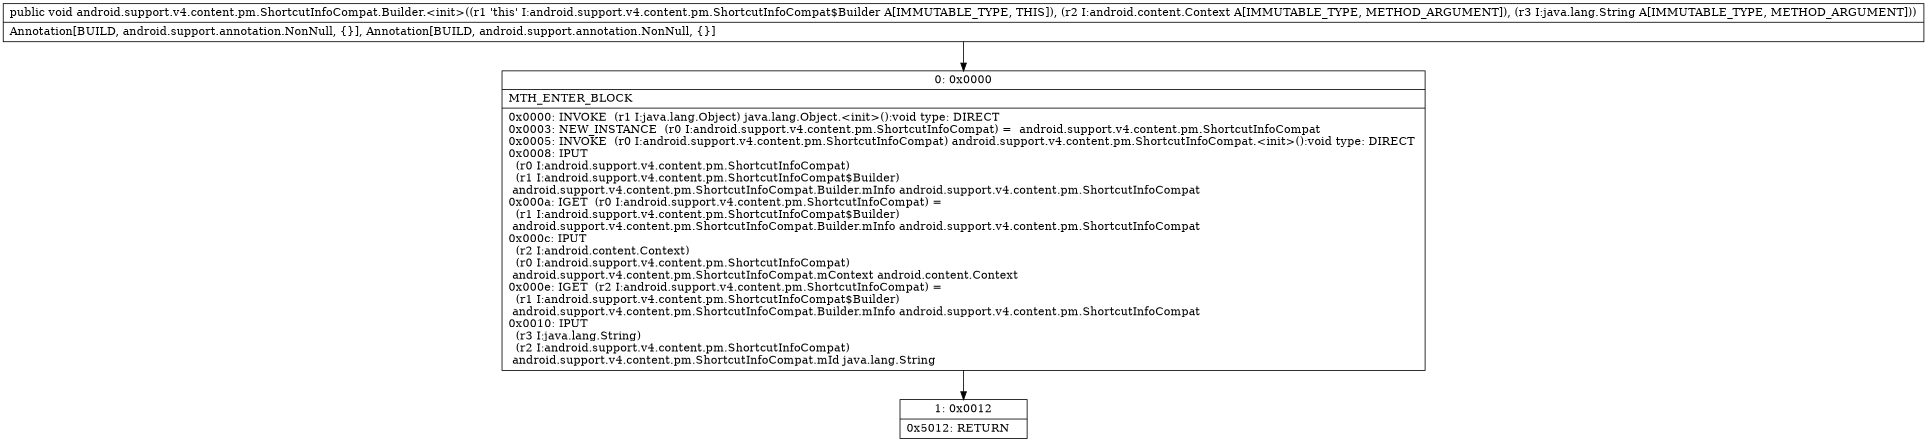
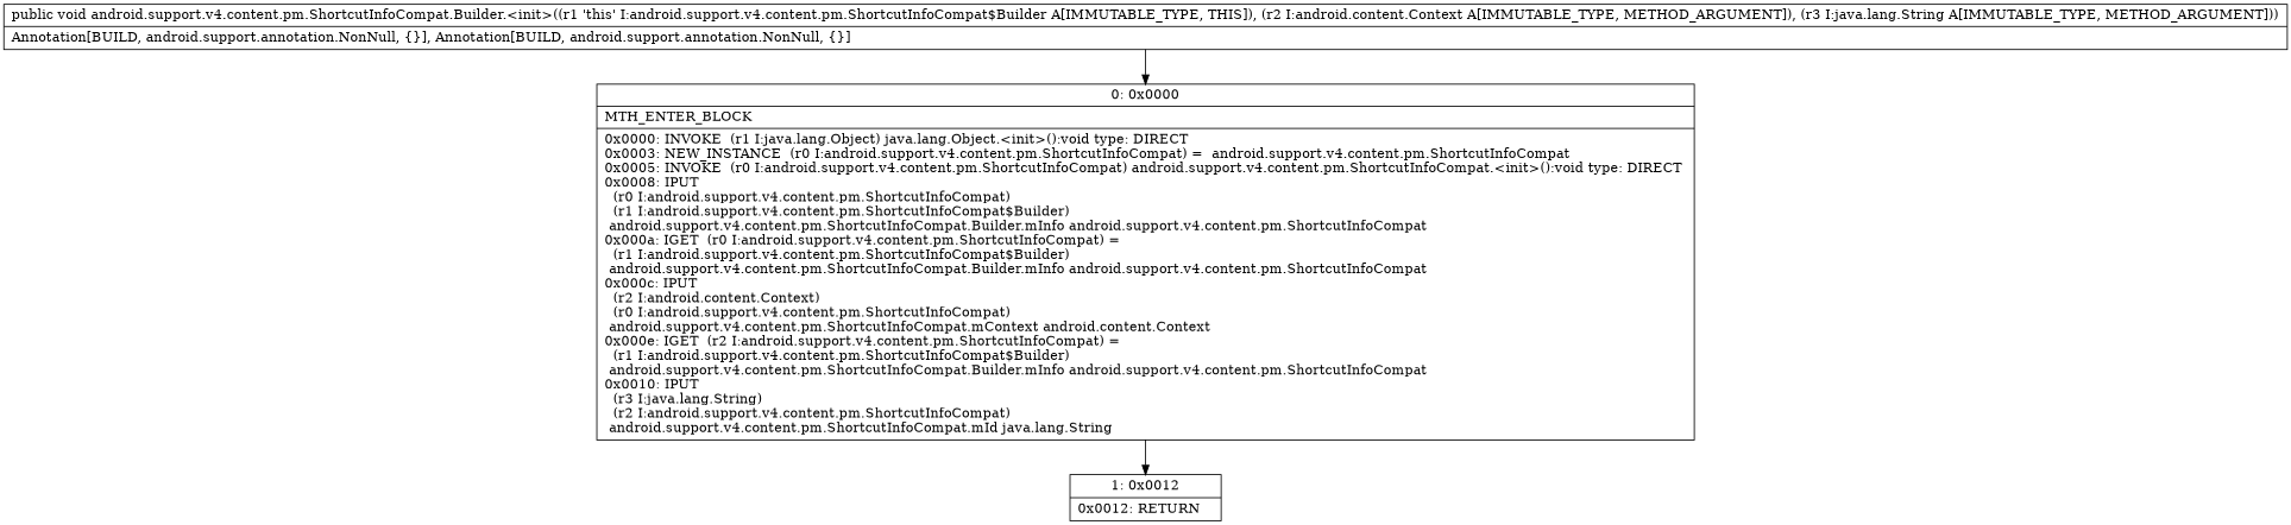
  digraph {
    node [shape=record]
    n1 [label="{0\:\ 0x0000|MTH_ENTER_BLOCK\l|0x0000: INVOKE  (r1 I:java.lang.Object) java.lang.Object.\<init\>():void type: DIRECT \l0x0003: NEW_INSTANCE  (r0 I:android.support.v4.content.pm.ShortcutInfoCompat) =  android.support.v4.content.pm.ShortcutInfoCompat \l0x0005: INVOKE  (r0 I:android.support.v4.content.pm.ShortcutInfoCompat) android.support.v4.content.pm.ShortcutInfoCompat.\<init\>():void type: DIRECT \l0x0008: IPUT  \l  (r0 I:android.support.v4.content.pm.ShortcutInfoCompat)\l  (r1 I:android.support.v4.content.pm.ShortcutInfoCompat$Builder)\l android.support.v4.content.pm.ShortcutInfoCompat.Builder.mInfo android.support.v4.content.pm.ShortcutInfoCompat \l0x000a: IGET  (r0 I:android.support.v4.content.pm.ShortcutInfoCompat) = \l  (r1 I:android.support.v4.content.pm.ShortcutInfoCompat$Builder)\l android.support.v4.content.pm.ShortcutInfoCompat.Builder.mInfo android.support.v4.content.pm.ShortcutInfoCompat \l0x000c: IPUT  \l  (r2 I:android.content.Context)\l  (r0 I:android.support.v4.content.pm.ShortcutInfoCompat)\l android.support.v4.content.pm.ShortcutInfoCompat.mContext android.content.Context \l0x000e: IGET  (r2 I:android.support.v4.content.pm.ShortcutInfoCompat) = \l  (r1 I:android.support.v4.content.pm.ShortcutInfoCompat$Builder)\l android.support.v4.content.pm.ShortcutInfoCompat.Builder.mInfo android.support.v4.content.pm.ShortcutInfoCompat \l0x0010: IPUT  \l  (r3 I:java.lang.String)\l  (r2 I:android.support.v4.content.pm.ShortcutInfoCompat)\l android.support.v4.content.pm.ShortcutInfoCompat.mId java.lang.String \l}"]
-   n2 [label="{1\:\ 0x0012|0x5012: RETURN   \l}"]
+   n2 [label="{1\:\ 0x0012|0x0012: RETURN   \l}"]
    n3 [label="{public void android.support.v4.content.pm.ShortcutInfoCompat.Builder.\<init\>((r1 'this' I:android.support.v4.content.pm.ShortcutInfoCompat$Builder A[IMMUTABLE_TYPE, THIS]), (r2 I:android.content.Context A[IMMUTABLE_TYPE, METHOD_ARGUMENT]), (r3 I:java.lang.String A[IMMUTABLE_TYPE, METHOD_ARGUMENT]))  | Annotation[BUILD, android.support.annotation.NonNull, \{\}], Annotation[BUILD, android.support.annotation.NonNull, \{\}]\l}"]
    n1 -> n2
    n3 -> n1
  }
